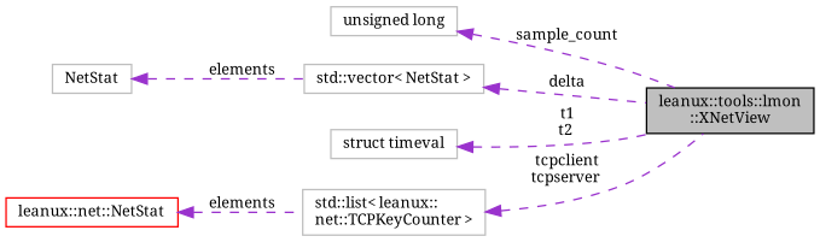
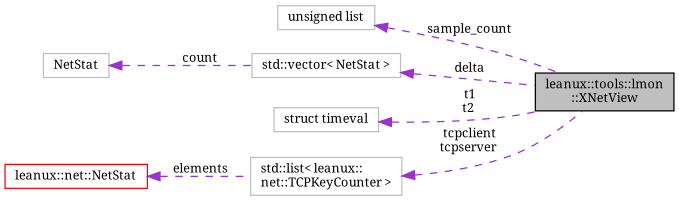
  digraph {
    fontname="Noto Serif"
    rankdir=LR
    node [color=grey75 fontname="Noto Serif" fontsize=10 shape=record]
    edge [color=darkorchid3 dir=back fontname="Noto Serif" fontsize=10 labelfontname=Helvetica labelfontsize=10 style=dashed]
    n1 [color=black fillcolor=grey75 fontcolor=black height=0.2 label="leanux::tools::lmon\l::XNetView" style=filled width=0.4]
-   n2 [height=0.2 label="unsigned long" width=0.4]
+   n2 [height=0.2 label="unsigned list" width=0.4]
    n3 [height=0.2 label="std::vector\< NetStat \>" width=0.4]
    n4 [height=0.2 label=NetStat width=0.4]
    n5 [height=0.2 label="struct timeval" width=0.4]
    n6 [height=0.2 label="std::list\< leanux::\lnet::TCPKeyCounter \>" width=0.4]
    n7 [color=red height=0.2 label="leanux::net::NetStat" width=0.4]
    n2 -> n1 [label=" sample_count"]
    n3 -> n1 [label=" delta"]
-   n4 -> n3 [label=" elements"]
+   n4 -> n3 [label=" count"]
    n5 -> n1 [label=" t1\nt2"]
    n6 -> n1 [label=" tcpclient\ntcpserver"]
    n7 -> n6 [label=" elements"]
  }
